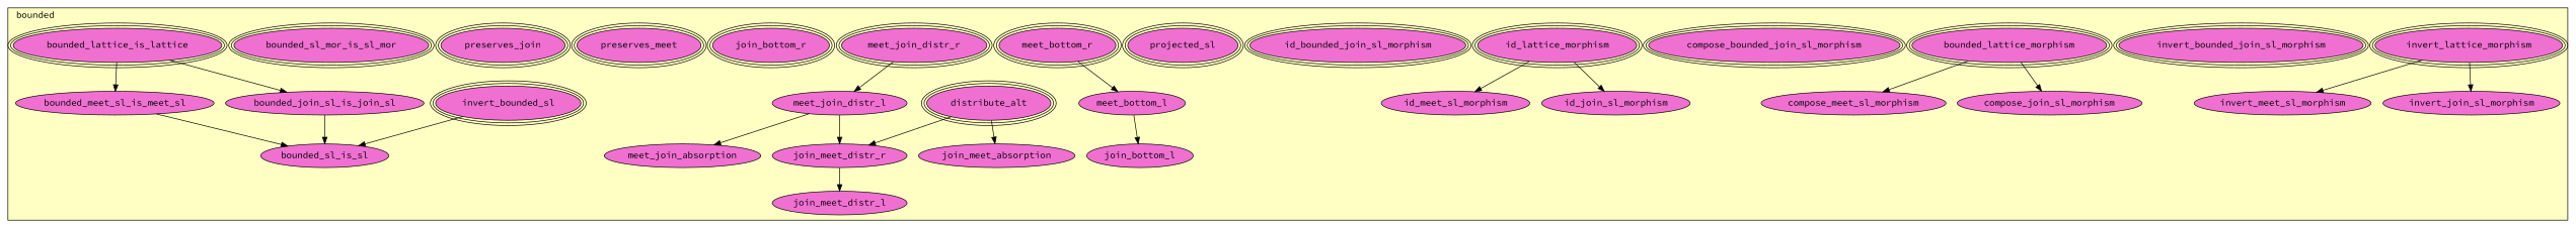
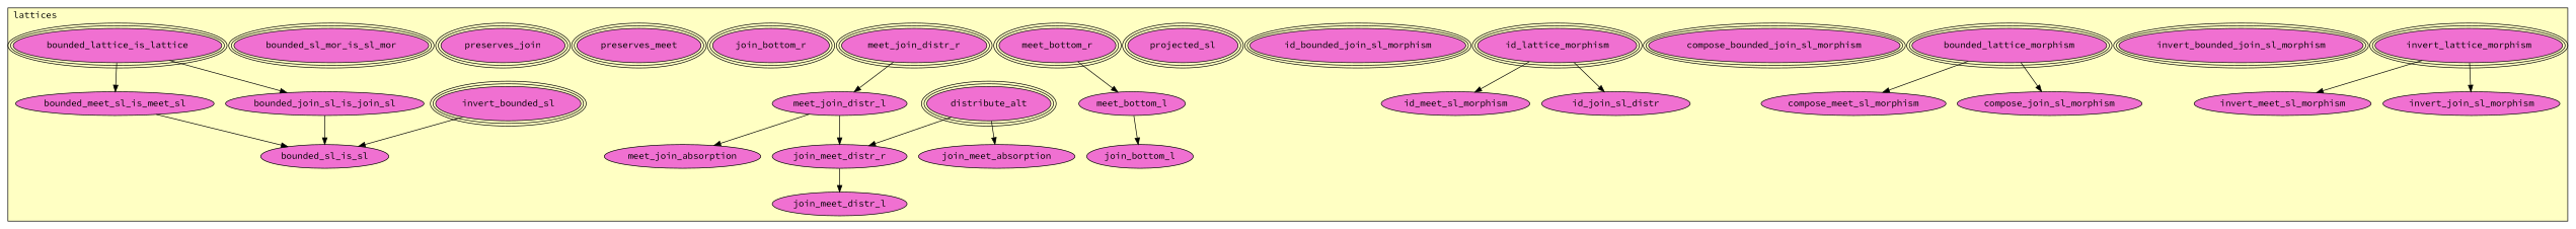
  digraph {
    fontname="Source Code Pro"
    node [fillcolor="#F070D1" fontname="Source Code Pro" style=filled]
    edge [fontname="Source Code Pro"]
    n1 [label=invert_lattice_morphism peripheries=3]
    n2 [label=invert_bounded_join_sl_morphism peripheries=3]
    n3 [label=invert_meet_sl_morphism]
    n4 [label=invert_join_sl_morphism]
    n5 [label=bounded_lattice_morphism peripheries=3]
    n6 [label=compose_bounded_join_sl_morphism peripheries=3]
    n7 [label=compose_meet_sl_morphism]
    n8 [label=compose_join_sl_morphism]
    n9 [label=id_lattice_morphism peripheries=3]
    n10 [label=id_bounded_join_sl_morphism peripheries=3]
    n11 [label=id_meet_sl_morphism]
-   n12 [label=id_join_sl_morphism]
+   n12 [label=id_join_sl_distr]
    n13 [label=invert_bounded_sl peripheries=3]
    n14 [label=projected_sl peripheries=3]
    n15 [label=meet_bottom_r peripheries=3]
    n16 [label=meet_bottom_l]
    n17 [label=distribute_alt peripheries=3]
    n18 [label=meet_join_distr_r peripheries=3]
    n19 [label=meet_join_distr_l]
    n20 [label=join_meet_distr_r]
    n21 [label=join_meet_distr_l]
    n22 [label=join_meet_absorption]
    n23 [label=meet_join_absorption]
    n24 [label=join_bottom_r peripheries=3]
    n25 [label=join_bottom_l]
    n26 [label=preserves_meet peripheries=3]
    n27 [label=preserves_join peripheries=3]
    n28 [label=bounded_sl_mor_is_sl_mor peripheries=3]
    n29 [label=bounded_lattice_is_lattice peripheries=3]
    n30 [label=bounded_meet_sl_is_meet_sl]
    n31 [label=bounded_join_sl_is_join_sl]
    n32 [label=bounded_sl_is_sl]
    subgraph cluster_1 {
      fillcolor="#FFFFC3"
-     label=bounded
+     label=lattices
      labeljust=l
      style=filled
      n1
      n2
      n3
      n4
      n5
      n6
      n7
      n8
      n9
      n10
      n11
      n12
      n13
      n14
      n15
      n16
      n17
      n18
      n19
      n20
      n21
      n22
      n23
      n24
      n25
      n26
      n27
      n28
      n29
      n30
      n31
      n32
    }
    n1 -> n3
    n1 -> n4
    n5 -> n7
    n5 -> n8
    n9 -> n11
    n9 -> n12
    n13 -> n32
    n15 -> n16
    n16 -> n25
    n17 -> n20
    n17 -> n22
    n18 -> n19
    n19 -> n20
    n19 -> n23
    n20 -> n21
    n29 -> n30
    n29 -> n31
    n30 -> n32
    n31 -> n32
  }
